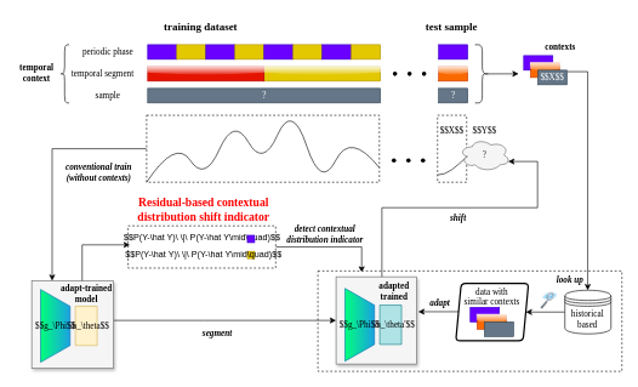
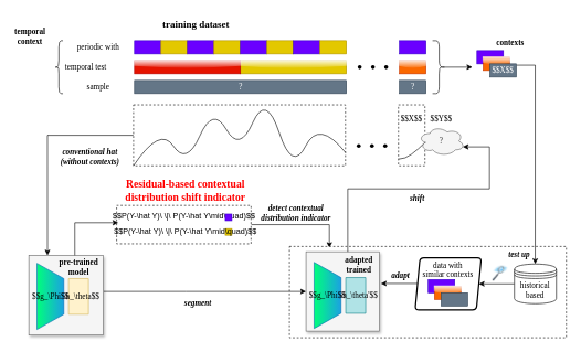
  <mxCell id="0" />
  <mxCell id="1" parent="0" />
  <mxCell id="2" style="edgeStyle=orthogonalEdgeStyle;rounded=0;orthogonalLoop=1;jettySize=auto;html=1;entryX=0.144;entryY=0.016;entryDx=0;entryDy=0;entryPerimeter=0;" parent="1" source="3" target="4" edge="1"><mxGeometry relative="1" as="geometry" /></mxCell>
  <mxCell id="3" value="" style="rounded=0;whiteSpace=wrap;html=1;dashed=1;fontFamily=Georgia;" parent="1" vertex="1"><mxGeometry x="175.5" y="310" width="203" height="58" as="geometry" /></mxCell>
  <mxCell id="4" value="" style="rounded=0;whiteSpace=wrap;html=1;dashed=1;fontFamily=Georgia;" parent="1" vertex="1"><mxGeometry x="436.5" y="372" width="418" height="138" as="geometry" /></mxCell>
  <mxCell id="5" style="edgeStyle=orthogonalEdgeStyle;rounded=0;orthogonalLoop=1;jettySize=auto;html=1;fontFamily=Georgia;" parent="1" source="6" target="64" edge="1"><mxGeometry relative="1" as="geometry"><Array as="points"><mxPoint x="280.5" y="440" /><mxPoint x="280.5" y="440" /></Array></mxGeometry></mxCell>
  <mxCell id="6" value="" style="rounded=0;whiteSpace=wrap;html=1;fillColor=#f5f5f5;fontColor=#333333;strokeColor=#666666;fontFamily=Georgia;shadow=1;" parent="1" vertex="1"><mxGeometry x="43" y="385.5" width="112.5" height="120.5" as="geometry" /></mxCell>
  <mxCell id="7" style="edgeStyle=orthogonalEdgeStyle;rounded=0;orthogonalLoop=1;jettySize=auto;html=1;entryX=0.25;entryY=0;entryDx=0;entryDy=0;" parent="1" source="8" target="6" edge="1"><mxGeometry relative="1" as="geometry" /></mxCell>
  <mxCell id="8" value="" style="rounded=0;whiteSpace=wrap;html=1;dashed=1;fontFamily=Georgia;" parent="1" vertex="1"><mxGeometry x="201" y="158" width="320" height="92" as="geometry" /></mxCell>
  <mxCell id="9" value="" style="rounded=0;whiteSpace=wrap;html=1;dashed=1;fontFamily=Georgia;" parent="1" vertex="1"><mxGeometry x="601" y="158" width="40" height="92" as="geometry" /></mxCell>
  <mxCell id="10" value="" style="curved=1;endArrow=none;html=1;rounded=0;endFill=0;fontFamily=Georgia;" parent="1" edge="1"><mxGeometry width="50" height="50" relative="1" as="geometry"><mxPoint x="201" y="250" as="sourcePoint" /><mxPoint x="521" y="230" as="targetPoint" /><Array as="points"><mxPoint x="201" y="250" /><mxPoint x="241" y="190" /><mxPoint x="281" y="250" /><mxPoint x="321" y="160" /><mxPoint x="361" y="230" /><mxPoint x="401" y="140" /><mxPoint x="441" y="260" /><mxPoint x="481" y="180" /></Array></mxGeometry></mxCell>
  <mxCell id="11" value="" style="rounded=0;whiteSpace=wrap;html=1;fillColor=#6a00ff;strokeColor=#3700CC;fontFamily=Georgia;fontColor=#ffffff;shadow=0;glass=0;" parent="1" vertex="1"><mxGeometry x="202.5" y="61" width="40" height="20" as="geometry" /></mxCell>
  <mxCell id="12" value="" style="rounded=0;whiteSpace=wrap;html=1;fillColor=#e3c800;strokeColor=#B09500;glass=1;shadow=0;fontColor=#000000;fontFamily=Georgia;" parent="1" vertex="1"><mxGeometry x="362.5" y="91" width="160" height="20" as="geometry" /></mxCell>
  <mxCell id="13" value="" style="rounded=0;whiteSpace=wrap;html=1;fillColor=#e51400;strokeColor=#B20000;glass=1;shadow=0;fontColor=#ffffff;fontFamily=Georgia;" parent="1" vertex="1"><mxGeometry x="202.5" y="91" width="160" height="20" as="geometry" /></mxCell>
- <mxCell id="14" value="periodic phase" style="text;html=1;strokeColor=none;fillColor=none;align=center;verticalAlign=middle;whiteSpace=wrap;rounded=0;fontFamily=Georgia;fontSize=12;fontStyle=0" parent="1" vertex="1"><mxGeometry x="92.5" y="56" width="110" height="30" as="geometry" /></mxCell>
- <mxCell id="15" value="temporal segment" style="text;html=1;strokeColor=none;fillColor=none;align=left;verticalAlign=middle;whiteSpace=wrap;rounded=0;fontFamily=Georgia;fontSize=12;fontStyle=0" parent="1" vertex="1"><mxGeometry x="95.5" y="86" width="110" height="30" as="geometry" /></mxCell>
+ <mxCell id="14" value="periodic with" style="text;html=1;strokeColor=none;fillColor=none;align=center;verticalAlign=middle;whiteSpace=wrap;rounded=0;fontFamily=Georgia;fontSize=12;fontStyle=0" parent="1" vertex="1"><mxGeometry x="92.5" y="56" width="110" height="30" as="geometry" /></mxCell>
+ <mxCell id="15" value="temporal test" style="text;html=1;strokeColor=none;fillColor=none;align=left;verticalAlign=middle;whiteSpace=wrap;rounded=0;fontFamily=Georgia;fontSize=12;fontStyle=0" parent="1" vertex="1"><mxGeometry x="95.5" y="86" width="110" height="30" as="geometry" /></mxCell>
  <mxCell id="16" value="" style="shape=curlyBracket;whiteSpace=wrap;html=1;rounded=1;labelPosition=left;verticalLabelPosition=middle;align=right;verticalAlign=middle;fontFamily=Georgia;fontSize=12;fontStyle=0" parent="1" vertex="1"><mxGeometry x="82" y="61" width="12.5" height="80" as="geometry" /></mxCell>
- <mxCell id="17" value="temporal context" style="text;html=1;strokeColor=none;fillColor=none;align=center;verticalAlign=middle;whiteSpace=wrap;rounded=0;fontFamily=Georgia;fontSize=12;fontStyle=1" parent="1" vertex="1"><mxGeometry x="20" y="85" width="60" height="30" as="geometry" /></mxCell>
+ <mxCell id="17" value="temporal context" style="text;html=1;strokeColor=none;fillColor=none;align=center;verticalAlign=middle;whiteSpace=wrap;rounded=0;fontFamily=Georgia;fontSize=12;fontStyle=1" parent="1" vertex="1"><mxGeometry x="15" y="40" width="60" height="30" as="geometry" /></mxCell>
  <mxCell id="18" value="" style="group;fontFamily=Georgia;" parent="1" vertex="1" connectable="0"><mxGeometry x="531" y="210" width="60" height="20" as="geometry" /></mxCell>
  <mxCell id="19" value="" style="shape=waypoint;sketch=0;fillStyle=solid;size=6;pointerEvents=1;points=[];fillColor=none;resizable=0;rotatable=0;perimeter=centerPerimeter;snapToPoint=1;fontFamily=Georgia;" parent="18" vertex="1"><mxGeometry width="20" height="20" as="geometry" /></mxCell>
  <mxCell id="20" value="" style="shape=waypoint;sketch=0;fillStyle=solid;size=6;pointerEvents=1;points=[];fillColor=none;resizable=0;rotatable=0;perimeter=centerPerimeter;snapToPoint=1;fontFamily=Georgia;" parent="18" vertex="1"><mxGeometry x="20" width="20" height="20" as="geometry" /></mxCell>
  <mxCell id="21" value="" style="shape=waypoint;sketch=0;fillStyle=solid;size=6;pointerEvents=1;points=[];fillColor=none;resizable=0;rotatable=0;perimeter=centerPerimeter;snapToPoint=1;fontFamily=Georgia;" parent="18" vertex="1"><mxGeometry x="40" width="20" height="20" as="geometry" /></mxCell>
  <mxCell id="22" value="" style="group;fontFamily=Georgia;shadow=0;" parent="1" vertex="1" connectable="0"><mxGeometry x="532.5" y="91" width="60" height="20" as="geometry" /></mxCell>
  <mxCell id="23" value="" style="shape=waypoint;sketch=0;fillStyle=solid;size=6;pointerEvents=1;points=[];fillColor=none;resizable=0;rotatable=0;perimeter=centerPerimeter;snapToPoint=1;fontFamily=Georgia;shadow=0;" parent="22" vertex="1"><mxGeometry width="20" height="20" as="geometry" /></mxCell>
  <mxCell id="24" value="" style="shape=waypoint;sketch=0;fillStyle=solid;size=6;pointerEvents=1;points=[];fillColor=none;resizable=0;rotatable=0;perimeter=centerPerimeter;snapToPoint=1;fontFamily=Georgia;shadow=0;" parent="22" vertex="1"><mxGeometry x="20" width="20" height="20" as="geometry" /></mxCell>
  <mxCell id="25" value="" style="shape=waypoint;sketch=0;fillStyle=solid;size=6;pointerEvents=1;points=[];fillColor=none;resizable=0;rotatable=0;perimeter=centerPerimeter;snapToPoint=1;fontFamily=Georgia;shadow=0;" parent="22" vertex="1"><mxGeometry x="40" width="20" height="20" as="geometry" /></mxCell>
  <mxCell id="26" value="" style="rounded=0;whiteSpace=wrap;html=1;fillColor=#fa6800;strokeColor=#C73500;glass=1;shadow=0;fontColor=#000000;fontFamily=Georgia;" parent="1" vertex="1"><mxGeometry x="602.5" y="91" width="40" height="20" as="geometry" /></mxCell>
  <mxCell id="27" value="" style="rounded=0;whiteSpace=wrap;html=1;fillColor=#e3c800;strokeColor=#B09500;fontFamily=Georgia;fontColor=#000000;shadow=0;glass=0;" parent="1" vertex="1"><mxGeometry x="242.5" y="61" width="40" height="20" as="geometry" /></mxCell>
  <mxCell id="28" value="" style="rounded=0;whiteSpace=wrap;html=1;fillColor=#6a00ff;strokeColor=#3700CC;fontFamily=Georgia;fontColor=#ffffff;shadow=0;glass=0;" parent="1" vertex="1"><mxGeometry x="282.5" y="61" width="40" height="20" as="geometry" /></mxCell>
  <mxCell id="29" value="" style="rounded=0;whiteSpace=wrap;html=1;fillColor=#e3c800;strokeColor=#B09500;fontFamily=Georgia;fontColor=#000000;shadow=0;glass=0;" parent="1" vertex="1"><mxGeometry x="322.5" y="61" width="40" height="20" as="geometry" /></mxCell>
  <mxCell id="30" value="" style="rounded=0;whiteSpace=wrap;html=1;fillColor=#6a00ff;strokeColor=#3700CC;fontFamily=Georgia;fontColor=#ffffff;shadow=0;glass=0;" parent="1" vertex="1"><mxGeometry x="362.5" y="61" width="40" height="20" as="geometry" /></mxCell>
  <mxCell id="31" value="" style="rounded=0;whiteSpace=wrap;html=1;fillColor=#e3c800;strokeColor=#B09500;fontFamily=Georgia;fontColor=#000000;shadow=0;glass=0;" parent="1" vertex="1"><mxGeometry x="402.5" y="61" width="40" height="20" as="geometry" /></mxCell>
  <mxCell id="32" value="" style="rounded=0;whiteSpace=wrap;html=1;fillColor=#6a00ff;strokeColor=#3700CC;fontFamily=Georgia;fontColor=#ffffff;shadow=0;glass=0;" parent="1" vertex="1"><mxGeometry x="442.5" y="61" width="40" height="20" as="geometry" /></mxCell>
  <mxCell id="33" value="" style="rounded=0;whiteSpace=wrap;html=1;fillColor=#e3c800;strokeColor=#B09500;fontFamily=Georgia;fontColor=#000000;shadow=0;glass=0;" parent="1" vertex="1"><mxGeometry x="482.5" y="61" width="40" height="20" as="geometry" /></mxCell>
  <mxCell id="34" value="sample" style="text;html=1;strokeColor=none;fillColor=none;align=center;verticalAlign=middle;whiteSpace=wrap;rounded=0;fontFamily=Georgia;fontSize=12;fontStyle=0" parent="1" vertex="1"><mxGeometry x="92.5" y="116" width="110" height="30" as="geometry" /></mxCell>
  <mxCell id="35" value="?" style="rounded=0;whiteSpace=wrap;html=1;fillColor=#647687;fontColor=#ffffff;strokeColor=#314354;shadow=0;fontFamily=Georgia;" parent="1" vertex="1"><mxGeometry x="202.5" y="121" width="320" height="20" as="geometry" /></mxCell>
  <mxCell id="36" value="" style="rounded=0;whiteSpace=wrap;html=1;fillColor=#6a00ff;strokeColor=#3700CC;fontFamily=Georgia;fontColor=#ffffff;shadow=0;glass=0;" parent="1" vertex="1"><mxGeometry x="602.5" y="61" width="40" height="20" as="geometry" /></mxCell>
  <mxCell id="37" value="?" style="rounded=0;whiteSpace=wrap;html=1;fillColor=#647687;fontColor=#ffffff;strokeColor=#314354;shadow=0;fontFamily=Georgia;" parent="1" vertex="1"><mxGeometry x="602.5" y="121" width="40" height="20" as="geometry" /></mxCell>
  <mxCell id="38" value="" style="curved=1;endArrow=none;html=1;rounded=0;endFill=0;fontFamily=Georgia;" parent="1" edge="1"><mxGeometry width="50" height="50" relative="1" as="geometry"><mxPoint x="601" y="240" as="sourcePoint" /><mxPoint x="641" y="215" as="targetPoint" /><Array as="points"><mxPoint x="611" y="240" /><mxPoint x="631" y="225" /></Array></mxGeometry></mxCell>
  <mxCell id="39" value="" style="group;fontFamily=Georgia;" parent="1" vertex="1" connectable="0"><mxGeometry x="73" y="420.5" width="95" height="54" as="geometry" /></mxCell>
  <mxCell id="40" value="" style="verticalLabelPosition=bottom;verticalAlign=top;html=1;shape=mxgraph.basic.rect;fillColor2=none;strokeWidth=1;size=20;indent=5;fillColor=#fff2cc;strokeColor=#d6b656;fontFamily=Georgia;" parent="39" vertex="1"><mxGeometry x="30" width="30" height="54" as="geometry" /></mxCell>
  <mxCell id="41" value="$$h_\theta$$" style="text;html=1;align=center;verticalAlign=middle;resizable=0;points=[];autosize=1;strokeColor=none;fillColor=none;fontFamily=Georgia;" parent="39" vertex="1"><mxGeometry x="-5" y="12" width="100" height="30" as="geometry" /></mxCell>
  <mxCell id="42" value="" style="group;fontFamily=Georgia;" parent="1" vertex="1" connectable="0"><mxGeometry x="45.5" y="397.5" width="60" height="100" as="geometry" /></mxCell>
  <mxCell id="43" value="" style="verticalLabelPosition=middle;verticalAlign=middle;html=1;shape=trapezoid;perimeter=trapezoidPerimeter;whiteSpace=wrap;size=0.23;arcSize=10;flipV=1;labelPosition=center;align=center;rotation=-90;fillColor=#1ba1e2;fontColor=#ffffff;strokeColor=#006EAF;shadow=0;gradientColor=#00ff7b;fontFamily=Georgia;" parent="42" vertex="1"><mxGeometry x="-20" y="29.75" width="100" height="40.5" as="geometry" /></mxCell>
  <mxCell id="44" value="$$g_\Phi$$" style="text;html=1;strokeColor=none;fillColor=none;align=center;verticalAlign=middle;whiteSpace=wrap;rounded=0;fontFamily=Georgia;" parent="42" vertex="1"><mxGeometry y="35" width="60" height="30" as="geometry" /></mxCell>
  <mxCell id="45" value="?" style="ellipse;shape=cloud;whiteSpace=wrap;html=1;fillColor=#f5f5f5;fontColor=#333333;strokeColor=#666666;fontFamily=Georgia;" parent="1" vertex="1"><mxGeometry x="631" y="190" width="70" height="45" as="geometry" /></mxCell>
  <mxCell id="46" value="$$X$$" style="text;html=1;strokeColor=none;fillColor=none;align=center;verticalAlign=middle;whiteSpace=wrap;rounded=0;fontFamily=Georgia;" parent="1" vertex="1"><mxGeometry x="591" y="165" width="60" height="30" as="geometry" /></mxCell>
  <mxCell id="47" value="$$Y$$" style="text;html=1;strokeColor=none;fillColor=none;align=center;verticalAlign=middle;whiteSpace=wrap;rounded=0;fontFamily=Georgia;" parent="1" vertex="1"><mxGeometry x="636" y="165" width="60" height="30" as="geometry" /></mxCell>
- <mxCell id="48" value="&lt;b&gt;conventional train&lt;br&gt;(without contexts)&lt;/b&gt;" style="text;html=1;align=center;verticalAlign=middle;resizable=0;points=[];autosize=1;strokeColor=none;fillColor=none;fontFamily=Georgia;fontStyle=2" parent="1" vertex="1"><mxGeometry x="67.5" y="215" width="135" height="41" as="geometry" /></mxCell>
- <mxCell id="49" value="&lt;b&gt;adapt-trained&lt;br&gt;model&lt;/b&gt;" style="text;html=1;align=center;verticalAlign=middle;resizable=0;points=[];autosize=1;strokeColor=none;fillColor=none;fontFamily=Georgia;" parent="1" vertex="1"><mxGeometry x="73" y="383" width="89" height="41" as="geometry" /></mxCell>
- <mxCell id="50" value="training dataset" style="text;html=1;align=center;verticalAlign=middle;resizable=0;points=[];autosize=1;strokeColor=none;fillColor=none;fontFamily=Georgia;fontStyle=1;fontSize=15;" parent="1" vertex="1"><mxGeometry x="199.5" y="20" width="150" height="30" as="geometry" /></mxCell>
+ <mxCell id="48" value="&lt;b&gt;conventional hat&lt;br&gt;(without contexts)&lt;/b&gt;" style="text;html=1;align=center;verticalAlign=middle;resizable=0;points=[];autosize=1;strokeColor=none;fillColor=none;fontFamily=Georgia;fontStyle=2" parent="1" vertex="1"><mxGeometry x="67.5" y="215" width="135" height="41" as="geometry" /></mxCell>
+ <mxCell id="49" value="&lt;b&gt;pre-trained&lt;br&gt;model&lt;/b&gt;" style="text;html=1;align=center;verticalAlign=middle;resizable=0;points=[];autosize=1;strokeColor=none;fillColor=none;fontFamily=Georgia;" parent="1" vertex="1"><mxGeometry x="73" y="383" width="89" height="41" as="geometry" /></mxCell>
+ <mxCell id="50" value="training dataset" style="text;html=1;align=center;verticalAlign=middle;resizable=0;points=[];autosize=1;strokeColor=none;fillColor=none;fontFamily=Georgia;fontStyle=1;fontSize=15;" parent="1" vertex="1"><mxGeometry x="219.5" y="20" width="150" height="30" as="geometry" /></mxCell>
  <mxCell id="51" value="" style="rounded=0;whiteSpace=wrap;html=1;fillColor=#6a00ff;strokeColor=#3700CC;fontFamily=Georgia;fontColor=#ffffff;shadow=0;glass=0;" parent="1" vertex="1"><mxGeometry x="719.5" y="76" width="40" height="20" as="geometry" /></mxCell>
  <mxCell id="52" value="" style="rounded=0;whiteSpace=wrap;html=1;fillColor=#fa6800;strokeColor=#C73500;glass=1;shadow=0;fontColor=#000000;fontFamily=Georgia;" parent="1" vertex="1"><mxGeometry x="729" y="86" width="40" height="20" as="geometry" /></mxCell>
- <mxCell id="53" value="test sample" style="text;html=1;align=center;verticalAlign=middle;resizable=0;points=[];autosize=1;strokeColor=none;fillColor=none;fontFamily=Georgia;fontStyle=1;fontSize=15;" parent="1" vertex="1"><mxGeometry x="565" y="20" width="110" height="30" as="geometry" /></mxCell>
- <mxCell id="54" value="&lt;b&gt;look up&lt;/b&gt;" style="text;html=1;align=center;verticalAlign=middle;resizable=0;points=[];autosize=1;strokeColor=none;fillColor=none;fontFamily=Georgia;fontStyle=2" parent="1" vertex="1"><mxGeometry x="750.5" y="370.5" width="64" height="26" as="geometry" /></mxCell>
+ <mxCell id="54" value="&lt;b&gt;test up&lt;/b&gt;" style="text;html=1;align=center;verticalAlign=middle;resizable=0;points=[];autosize=1;strokeColor=none;fillColor=none;fontFamily=Georgia;fontStyle=2" parent="1" vertex="1"><mxGeometry x="750.5" y="370.5" width="64" height="26" as="geometry" /></mxCell>
  <mxCell id="55" style="edgeStyle=orthogonalEdgeStyle;rounded=0;orthogonalLoop=1;jettySize=auto;html=1;fontFamily=Georgia;" parent="1" source="56" target="58" edge="1"><mxGeometry relative="1" as="geometry" /></mxCell>
  <mxCell id="56" value="historical based" style="shape=datastore;whiteSpace=wrap;html=1;fontFamily=Georgia;" parent="1" vertex="1"><mxGeometry x="776.1" y="398.5" width="63.4" height="60" as="geometry" /></mxCell>
  <mxCell id="57" style="edgeStyle=orthogonalEdgeStyle;rounded=0;orthogonalLoop=1;jettySize=auto;html=1;" parent="1" source="58" edge="1"><mxGeometry relative="1" as="geometry"><mxPoint x="574.5" y="428" as="targetPoint" /></mxGeometry></mxCell>
  <mxCell id="58" value="data with&lt;br&gt;similar contexts&lt;br&gt;&lt;br&gt;&lt;br&gt;&lt;br&gt;" style="shape=parallelogram;html=1;strokeWidth=2;perimeter=parallelogramPerimeter;whiteSpace=wrap;rounded=1;arcSize=12;size=0.075;fontFamily=Georgia;" parent="1" vertex="1"><mxGeometry x="626.1" y="389" width="100" height="79" as="geometry" /></mxCell>
  <mxCell id="59" value="" style="image;html=1;image=img/lib/clip_art/computers/Data_Filtering_128x128.png;fontFamily=Georgia;" parent="1" vertex="1"><mxGeometry x="735.1" y="401" width="40" height="23" as="geometry" /></mxCell>
  <mxCell id="60" style="edgeStyle=orthogonalEdgeStyle;rounded=0;orthogonalLoop=1;jettySize=auto;html=1;fontFamily=Georgia;" parent="1" edge="1"><mxGeometry relative="1" as="geometry"><mxPoint x="712.5" y="101" as="targetPoint" /><mxPoint x="670.5" y="101.029" as="sourcePoint" /></mxGeometry></mxCell>
  <mxCell id="61" value="" style="shape=curlyBracket;whiteSpace=wrap;html=1;rounded=1;flipH=1;labelPosition=right;verticalLabelPosition=middle;align=left;verticalAlign=middle;fontFamily=Georgia;" parent="1" vertex="1"><mxGeometry x="652.5" y="61" width="20" height="80" as="geometry" /></mxCell>
  <mxCell id="62" style="edgeStyle=orthogonalEdgeStyle;rounded=0;orthogonalLoop=1;jettySize=auto;html=1;" parent="1" source="63" target="56" edge="1"><mxGeometry relative="1" as="geometry"><Array as="points"><mxPoint x="807.5" y="98" /></Array></mxGeometry></mxCell>
  <mxCell id="63" value="$$X$$" style="rounded=0;whiteSpace=wrap;html=1;fillColor=#647687;fontColor=#ffffff;strokeColor=#314354;shadow=0;fontFamily=Georgia;" parent="1" vertex="1"><mxGeometry x="739" y="96" width="40" height="20" as="geometry" /></mxCell>
  <mxCell id="64" value="" style="rounded=0;whiteSpace=wrap;html=1;fillColor=#f5f5f5;fontColor=#333333;strokeColor=#666666;fontFamily=Georgia;shadow=1;" parent="1" vertex="1"><mxGeometry x="461.5" y="380" width="111" height="120" as="geometry" /></mxCell>
  <mxCell id="65" value="" style="group;fontFamily=Georgia;" parent="1" vertex="1" connectable="0"><mxGeometry x="491.5" y="419" width="95" height="54" as="geometry" /></mxCell>
  <mxCell id="66" value="" style="verticalLabelPosition=bottom;verticalAlign=top;html=1;shape=mxgraph.basic.rect;fillColor2=none;strokeWidth=1;size=20;indent=5;fillColor=#b0e3e6;strokeColor=#0e8088;fontFamily=Georgia;" parent="65" vertex="1"><mxGeometry x="30" width="30" height="54" as="geometry" /></mxCell>
  <mxCell id="67" value="$$h_\theta'$$" style="text;html=1;align=center;verticalAlign=middle;resizable=0;points=[];autosize=1;strokeColor=none;fillColor=none;fontFamily=Georgia;" parent="65" vertex="1"><mxGeometry x="-3" y="14" width="97" height="26" as="geometry" /></mxCell>
  <mxCell id="68" value="" style="group;fontFamily=Georgia;" parent="1" vertex="1" connectable="0"><mxGeometry x="464" y="396" width="60" height="100" as="geometry" /></mxCell>
  <mxCell id="69" value="" style="verticalLabelPosition=middle;verticalAlign=middle;html=1;shape=trapezoid;perimeter=trapezoidPerimeter;whiteSpace=wrap;size=0.23;arcSize=10;flipV=1;labelPosition=center;align=center;rotation=-90;fillColor=#1ba1e2;fontColor=#ffffff;strokeColor=#006EAF;shadow=0;gradientColor=#00ff7b;fontFamily=Georgia;" parent="68" vertex="1"><mxGeometry x="-20" y="29.75" width="100" height="40.5" as="geometry" /></mxCell>
  <mxCell id="70" value="$$g_\Phi$$" style="text;html=1;strokeColor=none;fillColor=none;align=center;verticalAlign=middle;whiteSpace=wrap;rounded=0;fontFamily=Georgia;" parent="68" vertex="1"><mxGeometry y="35" width="60" height="30" as="geometry" /></mxCell>
  <mxCell id="71" value="&lt;b&gt;adapted&lt;br&gt;trained&lt;/b&gt;" style="text;html=1;align=center;verticalAlign=middle;resizable=0;points=[];autosize=1;strokeColor=none;fillColor=none;fontFamily=Georgia;" parent="1" vertex="1"><mxGeometry x="506.5" y="379.5" width="68" height="41" as="geometry" /></mxCell>
  <mxCell id="72" value="&lt;b&gt;adapt&lt;/b&gt;" style="text;html=1;align=center;verticalAlign=middle;resizable=0;points=[];autosize=1;strokeColor=none;fillColor=none;fontFamily=Georgia;fontStyle=2" parent="1" vertex="1"><mxGeometry x="576.35" y="404" width="55" height="26" as="geometry" /></mxCell>
  <mxCell id="73" value="&lt;b&gt;shift&lt;/b&gt;" style="text;html=1;align=center;verticalAlign=middle;resizable=0;points=[];autosize=1;strokeColor=none;fillColor=none;fontFamily=Georgia;fontStyle=2" parent="1" vertex="1"><mxGeometry x="597.5" y="286" width="63" height="26" as="geometry" /></mxCell>
  <mxCell id="74" value="Residual-based contextual &lt;br&gt;distribution shift indicator" style="text;html=1;align=center;verticalAlign=middle;resizable=0;points=[];autosize=1;strokeColor=none;fillColor=none;fontFamily=Georgia;fontStyle=1;fontSize=16;fontColor=#FF0000;" parent="1" vertex="1"><mxGeometry x="158.5" y="263" width="240" height="50" as="geometry" /></mxCell>
  <mxCell id="75" value="&lt;b&gt;detect contextual&lt;br&gt;distribution indicator&lt;/b&gt;" style="text;html=1;align=center;verticalAlign=middle;resizable=0;points=[];autosize=1;strokeColor=none;fillColor=none;fontStyle=2;fontFamily=Georgia;" parent="1" vertex="1"><mxGeometry x="383.5" y="300" width="125" height="41" as="geometry" /></mxCell>
  <mxCell id="76" value="contexts" style="text;html=1;strokeColor=none;fillColor=none;align=center;verticalAlign=middle;whiteSpace=wrap;rounded=0;fontFamily=Georgia;fontSize=12;fontStyle=1" parent="1" vertex="1"><mxGeometry x="739.5" y="50" width="60" height="30" as="geometry" /></mxCell>
  <mxCell id="77" value="$$P(Y-\hat Y)\ \|\ P(Y-\hat Y\mid\quad)$$" style="text;html=1;align=center;verticalAlign=middle;resizable=0;points=[];autosize=1;strokeColor=none;fillColor=none;" parent="1" vertex="1"><mxGeometry x="157" y="312" width="240" height="30" as="geometry" /></mxCell>
  <mxCell id="78" value="" style="rounded=0;whiteSpace=wrap;html=1;fillColor=#6a00ff;strokeColor=#3700CC;fontFamily=Georgia;fontColor=#ffffff;shadow=0;glass=0;" parent="1" vertex="1"><mxGeometry x="339.5" y="323" width="10" height="10" as="geometry" /></mxCell>
  <mxCell id="79" value="" style="rounded=0;whiteSpace=wrap;html=1;fillColor=#e3c800;strokeColor=#B09500;fontFamily=Georgia;fontColor=#000000;shadow=0;glass=0;" parent="1" vertex="1"><mxGeometry x="339.5" y="345" width="10" height="10" as="geometry" /></mxCell>
  <mxCell id="80" value="$$P(Y-\hat Y)\ \|\ P(Y-\hat Y\mid\quad)$$" style="text;html=1;align=center;verticalAlign=middle;resizable=0;points=[];autosize=1;strokeColor=none;fillColor=none;fontSize=12;" parent="1" vertex="1"><mxGeometry x="158.5" y="335" width="240" height="30" as="geometry" /></mxCell>
  <mxCell id="81" value="" style="rounded=0;whiteSpace=wrap;html=1;fillColor=#6a00ff;strokeColor=#3700CC;fontFamily=Georgia;fontColor=#ffffff;shadow=0;glass=0;" parent="1" vertex="1"><mxGeometry x="646" y="422" width="40" height="20" as="geometry" /></mxCell>
  <mxCell id="82" value="" style="rounded=0;whiteSpace=wrap;html=1;fillColor=#fa6800;strokeColor=#C73500;glass=1;shadow=0;fontColor=#000000;fontFamily=Georgia;" parent="1" vertex="1"><mxGeometry x="655.5" y="432" width="40" height="20" as="geometry" /></mxCell>
  <mxCell id="83" value="" style="rounded=0;whiteSpace=wrap;html=1;fillColor=#647687;fontColor=#ffffff;strokeColor=#314354;shadow=0;fontFamily=Georgia;" parent="1" vertex="1"><mxGeometry x="665.5" y="442" width="40" height="20" as="geometry" /></mxCell>
  <mxCell id="84" style="edgeStyle=orthogonalEdgeStyle;rounded=0;orthogonalLoop=1;jettySize=auto;html=1;entryX=0.96;entryY=0.7;entryDx=0;entryDy=0;entryPerimeter=0;" parent="1" source="64" target="45" edge="1"><mxGeometry relative="1" as="geometry"><Array as="points"><mxPoint x="524.5" y="285" /><mxPoint x="738.5" y="285" /><mxPoint x="738.5" y="221" /><mxPoint x="698.5" y="221" /></Array></mxGeometry></mxCell>
  <mxCell id="85" style="edgeStyle=orthogonalEdgeStyle;rounded=0;orthogonalLoop=1;jettySize=auto;html=1;entryX=0.081;entryY=0.035;entryDx=0;entryDy=0;entryPerimeter=0;exitX=0.443;exitY=0.058;exitDx=0;exitDy=0;exitPerimeter=0;" parent="1" source="49" target="80" edge="1"><mxGeometry relative="1" as="geometry"><Array as="points"><mxPoint x="112.5" y="336" /></Array></mxGeometry></mxCell>
  <mxCell id="86" value="&lt;b&gt;segment&lt;/b&gt;" style="text;html=1;align=center;verticalAlign=middle;resizable=0;points=[];autosize=1;strokeColor=none;fillColor=none;fontFamily=Georgia;fontStyle=2" parent="1" vertex="1"><mxGeometry x="253.5" y="445" width="88" height="26" as="geometry" /></mxCell>
